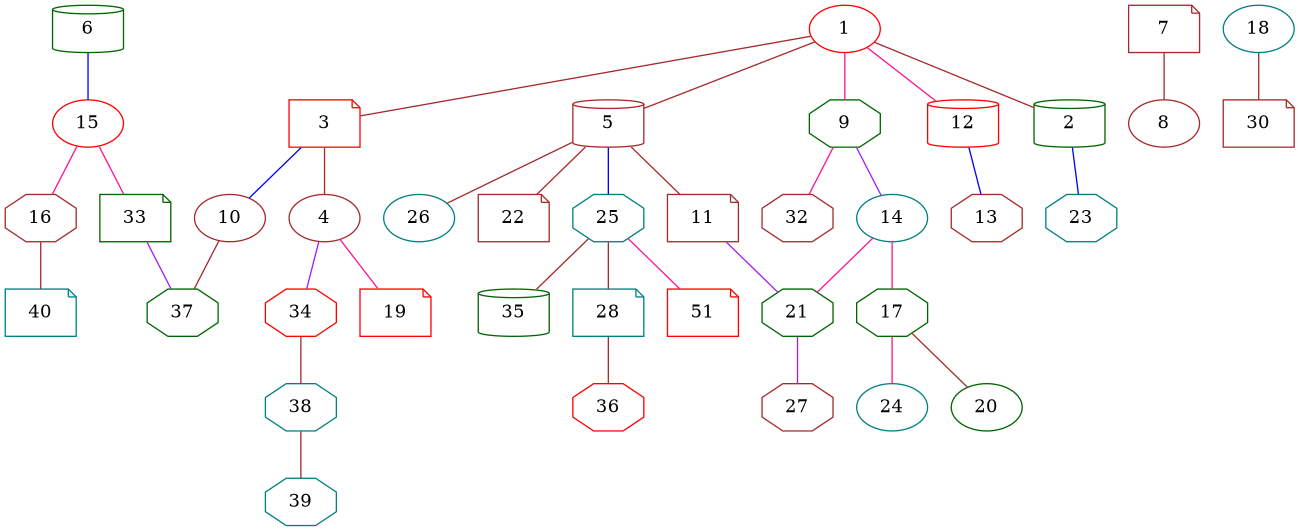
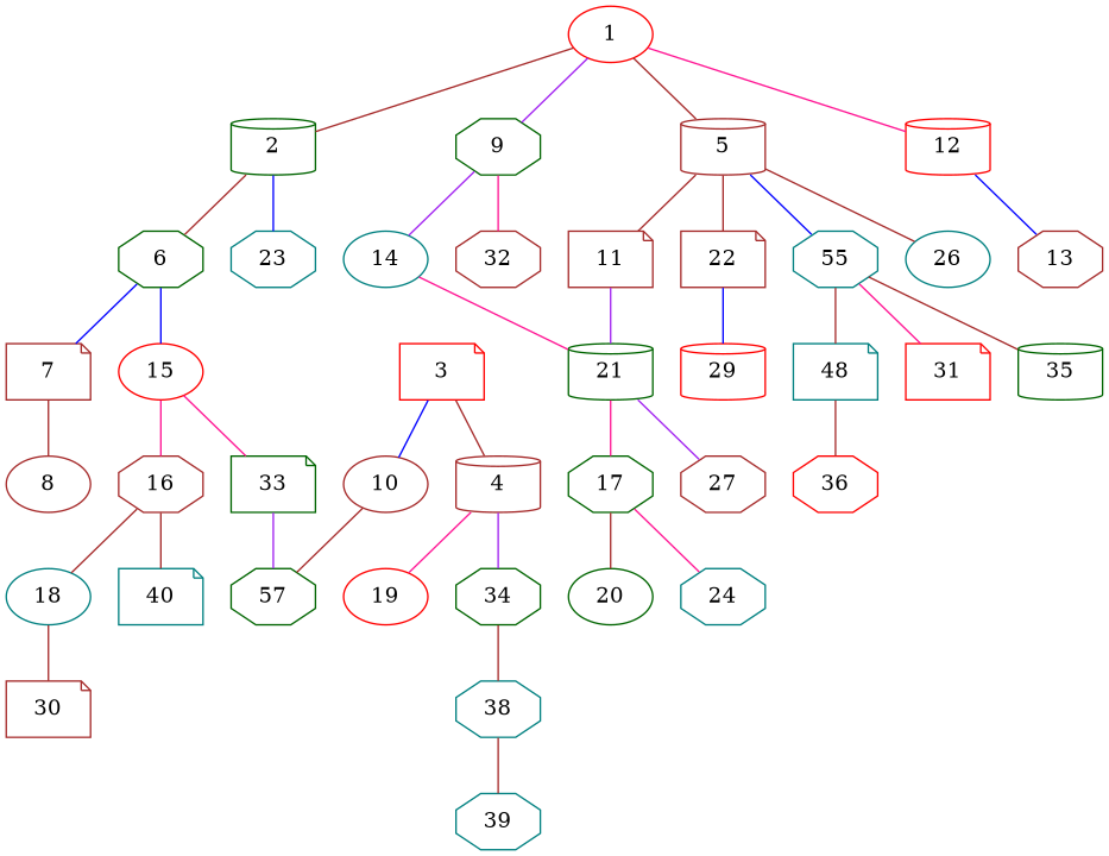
  graph {
    node [color=brown shape=octagon]
    edge [color=brown]
    1 [color=red shape=ellipse]
    2 [color=darkgreen shape=cylinder]
    3 [color=red shape=note]
    5 [shape=cylinder]
    9 [color=darkgreen]
    12 [color=red shape=cylinder]
-   6 [color=darkgreen shape=cylinder]
+   6 [color=darkgreen]
    23 [color=teal]
-   4 [shape=ellipse]
+   4 [shape=cylinder]
    10 [shape=ellipse]
    11 [shape=note]
    22 [shape=note]
-   25 [color=teal]
+   25 [color=teal label=55]
    26 [color=teal shape=ellipse]
    14 [color=teal shape=ellipse]
    32
    13
    7 [shape=note]
    15 [color=red shape=ellipse]
-   19 [color=red shape=note]
-   34 [color=red]
-   37 [color=darkgreen]
-   21 [color=darkgreen]
-   28 [color=teal shape=note]
-   31 [color=red shape=note label=51]
+   19 [color=red shape=ellipse]
+   34 [color=darkgreen]
+   37 [color=darkgreen label=57]
+   21 [color=darkgreen shape=cylinder]
+   29 [color=red shape=cylinder]
+   28 [color=teal shape=note label=48]
+   31 [color=red shape=note]
    35 [color=darkgreen shape=cylinder]
    17 [color=darkgreen]
    8 [shape=ellipse]
    16
    33 [color=darkgreen shape=note]
    38 [color=teal]
    39 [color=teal]
    27
    36 [color=red]
    18 [color=teal shape=ellipse]
    40 [color=teal shape=note]
    20 [color=darkgreen shape=ellipse]
-   24 [color=teal shape=ellipse]
+   24 [color=teal]
    30 [shape=note]
    1 -- 2
-   1 -- 3
    1 -- 5
-   1 -- 9 [color=deeppink]
+   1 -- 9 [color=purple]
    1 -- 12 [color=deeppink]
+   2 -- 6
    2 -- 23 [color=blue]
    3 -- 4
    3 -- 10 [color=blue]
    5 -- 11
    5 -- 22
    5 -- 25 [color=blue]
    5 -- 26
    9 -- 14 [color=purple]
    9 -- 32 [color=deeppink]
    12 -- 13 [color=blue]
+   6 -- 7 [color=blue]
    6 -- 15 [color=blue]
    4 -- 19 [color=deeppink]
    4 -- 34 [color=purple]
    10 -- 37
    11 -- 21 [color=purple]
+   22 -- 29 [color=blue]
    25 -- 28
    25 -- 31 [color=deeppink]
    25 -- 35
    14 -- 21 [color=deeppink]
-   14 -- 17 [color=deeppink]
+   21 -- 17 [color=deeppink]
    7 -- 8
    15 -- 16 [color=deeppink]
    15 -- 33 [color=deeppink]
    34 -- 38
    21 -- 27 [color=purple]
    28 -- 36
    17 -- 20
    17 -- 24 [color=deeppink]
+   16 -- 18
    16 -- 40
    33 -- 37 [color=purple]
    38 -- 39
    18 -- 30
  }
